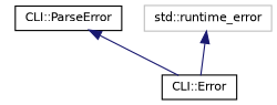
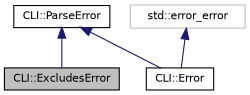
  digraph {
    node [color=black fillcolor=white fontname=Helvetica fontsize=10 shape=record style=filled]
    edge [color=midnightblue dir=back fontname=Helvetica fontsize=10 labelfontname=Helvetica labelfontsize=10 style=solid]
+   n1 [fillcolor=grey75 fontcolor=black height=0.2 label="CLI::ExcludesError" width=0.4]
    n2 [height=0.2 label="CLI::ParseError" width=0.4]
    n3 [height=0.2 label="CLI::Error" width=0.4]
-   n4 [color=grey75 height=0.2 label="std::runtime_error" width=0.4]
+   n4 [color=grey75 height=0.2 label="std::error_error" width=0.4]
+   n2 -> n1
    n2 -> n3
    n4 -> n3
  }
